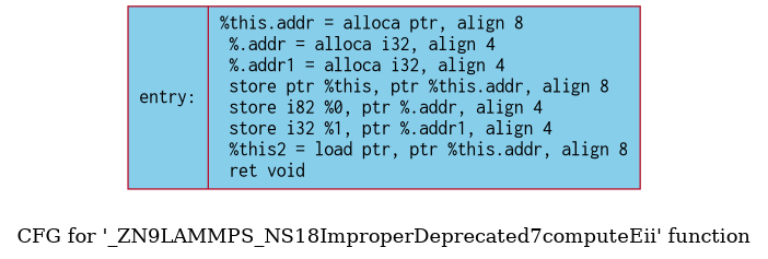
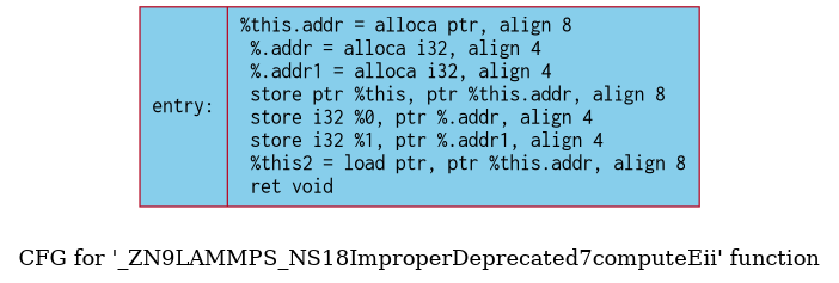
  digraph {
    label="CFG for '_ZN9LAMMPS_NS18ImproperDeprecated7computeEii' function"
    rankdir=LR
-   n1 [color="#b70d28ff" fillcolor=skyblue fontname=Courier label="{entry:\l|  %this.addr = alloca ptr, align 8\l  %.addr = alloca i32, align 4\l  %.addr1 = alloca i32, align 4\l  store ptr %this, ptr %this.addr, align 8\l  store i82 %0, ptr %.addr, align 4\l  store i32 %1, ptr %.addr1, align 4\l  %this2 = load ptr, ptr %this.addr, align 8\l  ret void\l}" shape=record style=filled]
+   n1 [color="#b70d28ff" fillcolor=skyblue fontname=Courier label="{entry:\l|  %this.addr = alloca ptr, align 8\l  %.addr = alloca i32, align 4\l  %.addr1 = alloca i32, align 4\l  store ptr %this, ptr %this.addr, align 8\l  store i32 %0, ptr %.addr, align 4\l  store i32 %1, ptr %.addr1, align 4\l  %this2 = load ptr, ptr %this.addr, align 8\l  ret void\l}" shape=record style=filled]
  }
